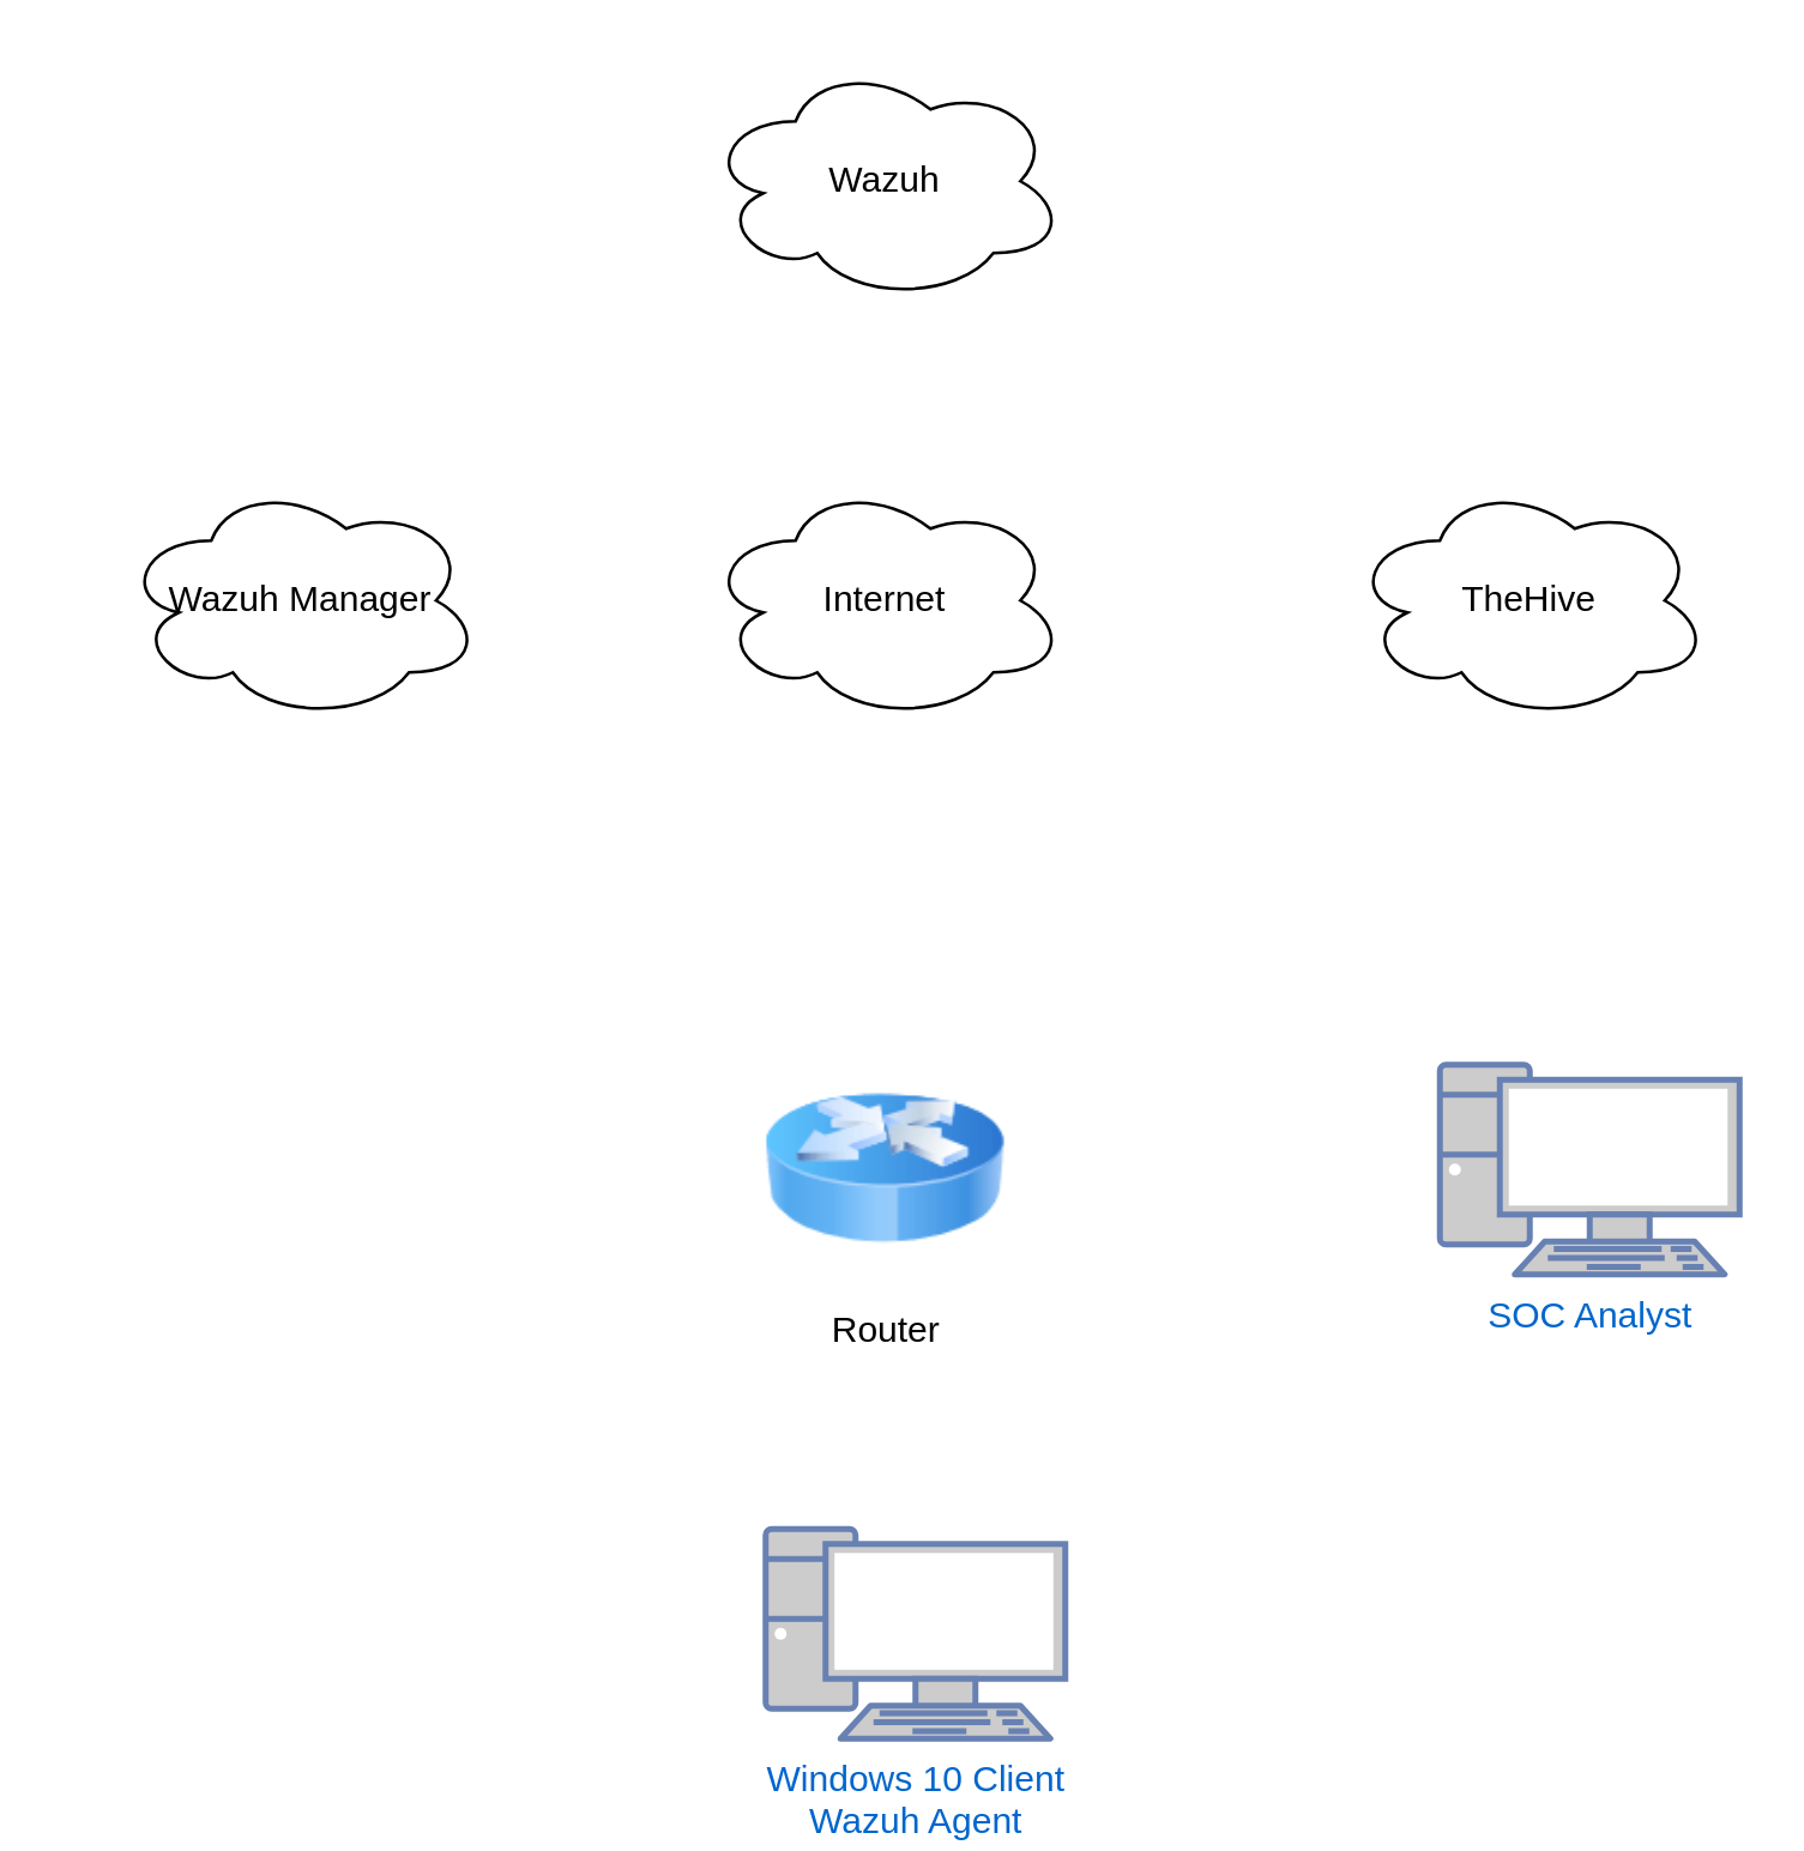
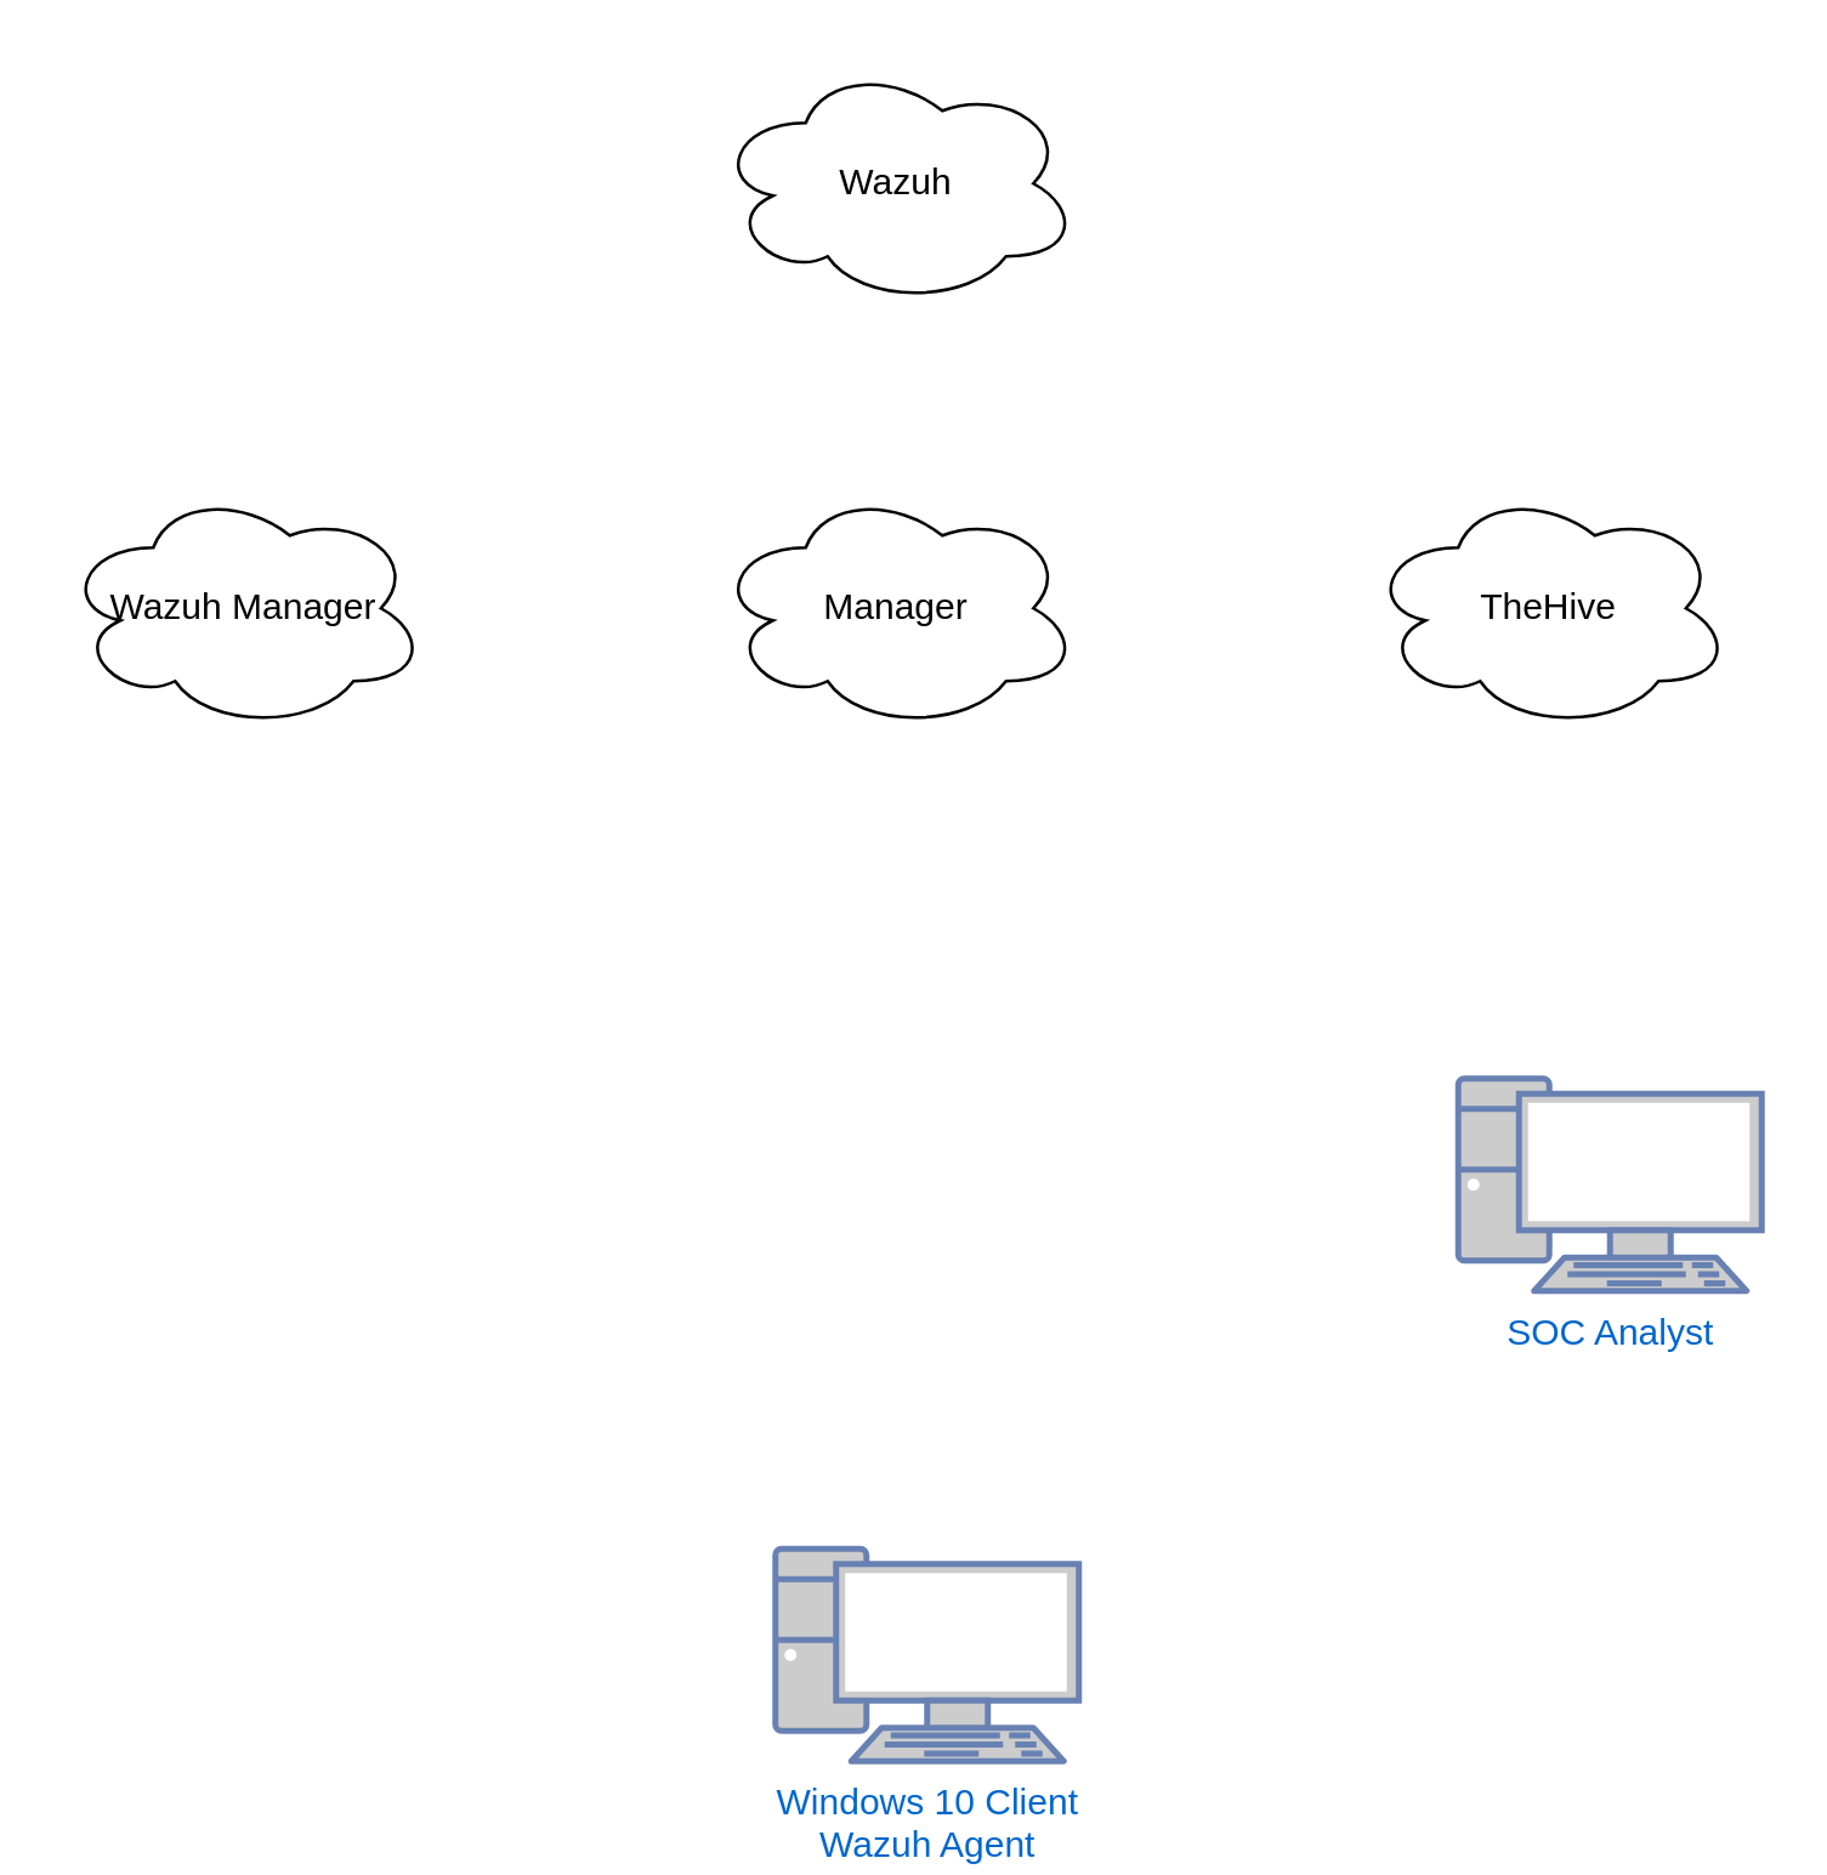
  <mxCell id="0" />
  <mxCell id="1" parent="0" />
  <mxCell id="2" value="Windows 10 Client&lt;br&gt;Wazuh Agent" style="fontColor=#0066CC;verticalAlign=top;verticalLabelPosition=bottom;labelPosition=center;align=center;html=1;outlineConnect=0;fillColor=#CCCCCC;strokeColor=#6881B3;gradientColor=none;gradientDirection=north;strokeWidth=2;shape=mxgraph.networks.pc;" vertex="1" parent="1"><mxGeometry x="255" y="510" width="100" height="70" as="geometry" /></mxCell>
- <mxCell id="3" value="Router" style="image;html=1;image=img/lib/clip_art/networking/Router_Icon_128x128.png" vertex="1" parent="1"><mxGeometry x="255" y="350" width="80" height="80" as="geometry" /></mxCell>
- <mxCell id="4" value="Wazuh Manager" style="ellipse;shape=cloud;whiteSpace=wrap;html=1;" vertex="1" parent="1"><mxGeometry x="40" y="160" width="120" height="80" as="geometry" /></mxCell>
- <mxCell id="5" value="Internet" style="ellipse;shape=cloud;whiteSpace=wrap;html=1;" vertex="1" parent="1"><mxGeometry x="235" y="160" width="120" height="80" as="geometry" /></mxCell>
+ <mxCell id="4" value="Wazuh Manager" style="ellipse;shape=cloud;whiteSpace=wrap;html=1;" vertex="1" parent="1"><mxGeometry x="20" y="160" width="120" height="80" as="geometry" /></mxCell>
+ <mxCell id="5" value="Manager" style="ellipse;shape=cloud;whiteSpace=wrap;html=1;" vertex="1" parent="1"><mxGeometry x="235" y="160" width="120" height="80" as="geometry" /></mxCell>
  <mxCell id="6" value="Wazuh" style="ellipse;shape=cloud;whiteSpace=wrap;html=1;" vertex="1" parent="1"><mxGeometry x="235" y="20" width="120" height="80" as="geometry" /></mxCell>
  <mxCell id="7" value="TheHive" style="ellipse;shape=cloud;whiteSpace=wrap;html=1;" vertex="1" parent="1"><mxGeometry x="450" y="160" width="120" height="80" as="geometry" /></mxCell>
  <mxCell id="8" value="SOC Analyst" style="fontColor=#0066CC;verticalAlign=top;verticalLabelPosition=bottom;labelPosition=center;align=center;html=1;outlineConnect=0;fillColor=#CCCCCC;strokeColor=#6881B3;gradientColor=none;gradientDirection=north;strokeWidth=2;shape=mxgraph.networks.pc;" vertex="1" parent="1"><mxGeometry x="480" y="355" width="100" height="70" as="geometry" /></mxCell>
